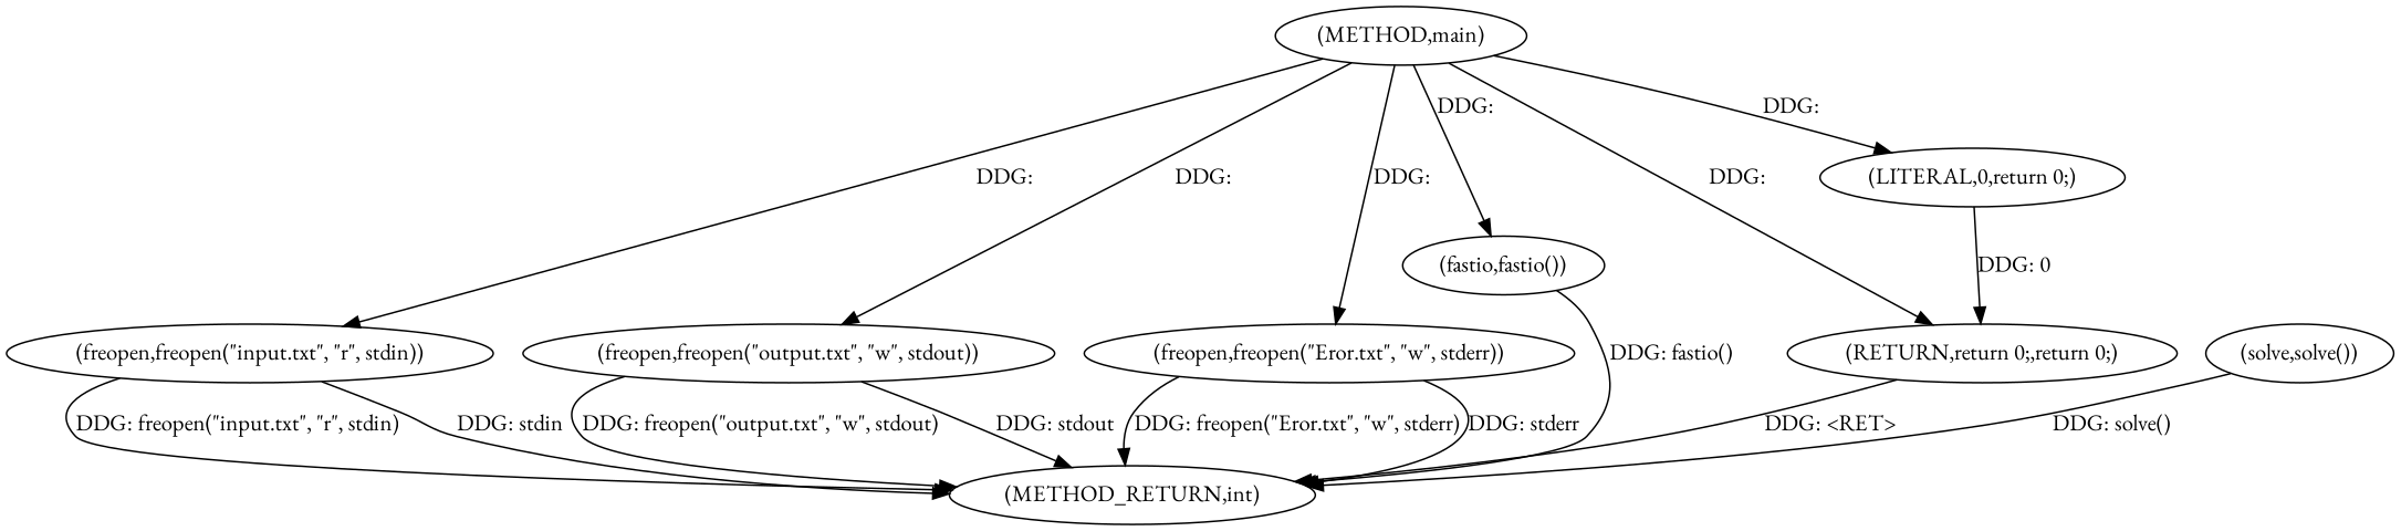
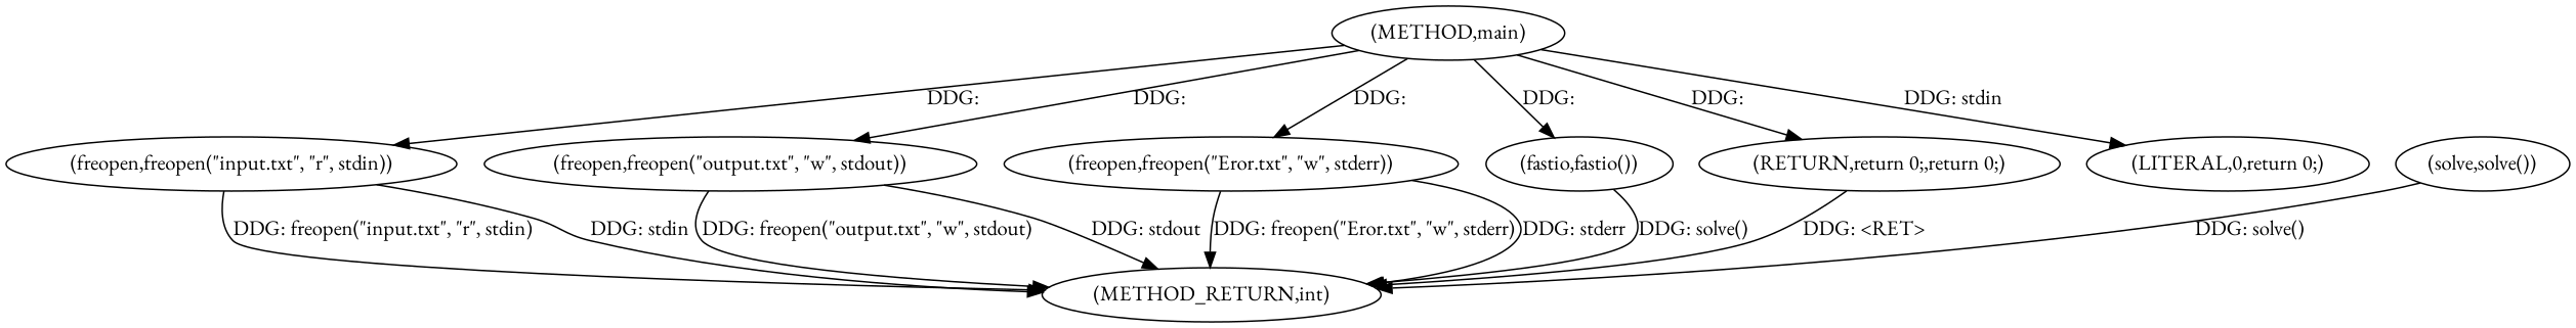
  digraph {
    fontname="EB Garamond"
    node [fontname="EB Garamond"]
    edge [fontname="EB Garamond"]
    n1 [label="(METHOD,main)"]
    n2 [label="(freopen,freopen(\"input.txt\", \"r\", stdin))"]
    n3 [label="(freopen,freopen(\"output.txt\", \"w\", stdout))"]
    n4 [label="(freopen,freopen(\"Eror.txt\", \"w\", stderr))"]
    n5 [label="(fastio,fastio())"]
    n6 [label="(RETURN,return 0;,return 0;)"]
    n7 [label="(LITERAL,0,return 0;)"]
    n8 [label="(METHOD_RETURN,int)"]
    n9 [label="(solve,solve())"]
    n1 -> n2 [label="DDG: "]
    n1 -> n3 [label="DDG: "]
    n1 -> n4 [label="DDG: "]
    n1 -> n5 [label="DDG: "]
    n1 -> n6 [label="DDG: "]
-   n1 -> n7 [label="DDG: "]
+   n1 -> n7 [label="DDG: stdin"]
    n2 -> n8 [label="DDG: freopen(\"input.txt\", \"r\", stdin)"]
    n2 -> n8 [label="DDG: stdin"]
    n3 -> n8 [label="DDG: freopen(\"output.txt\", \"w\", stdout)"]
    n3 -> n8 [label="DDG: stdout"]
    n4 -> n8 [label="DDG: freopen(\"Eror.txt\", \"w\", stderr)"]
    n4 -> n8 [label="DDG: stderr"]
-   n5 -> n8 [label="DDG: fastio()"]
+   n5 -> n8 [label="DDG: solve()"]
    n6 -> n8 [label="DDG: <RET>"]
-   n7 -> n6 [label="DDG: 0"]
    n9 -> n8 [label="DDG: solve()"]
  }
